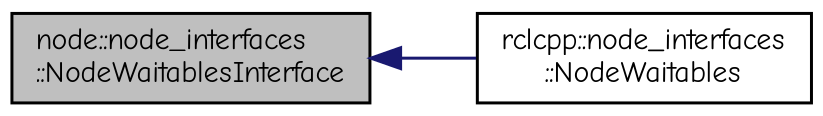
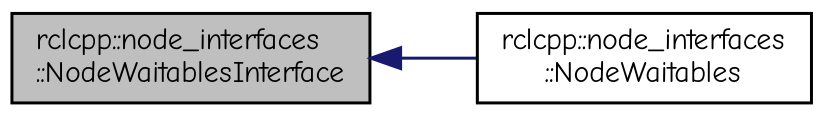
  digraph {
    rankdir=LR
    fontname="Comic Neue"
    node [color=black fontname="Comic Neue" fontsize=10 shape=record style=filled]
-   n1 [fillcolor=grey75 fontcolor=black height=0.2 label="node::node_interfaces\l::NodeWaitablesInterface" width=0.4]
+   n1 [fillcolor=grey75 fontcolor=black height=0.2 label="rclcpp::node_interfaces\l::NodeWaitablesInterface" width=0.4]
    n2 [fillcolor=white height=0.2 label="rclcpp::node_interfaces\l::NodeWaitables" width=0.4]
    n1 -> n2 [color=midnightblue dir=back fontname="Comic Neue" fontsize=10 labelfontname=Helvetica labelfontsize=10 style=solid]
  }
